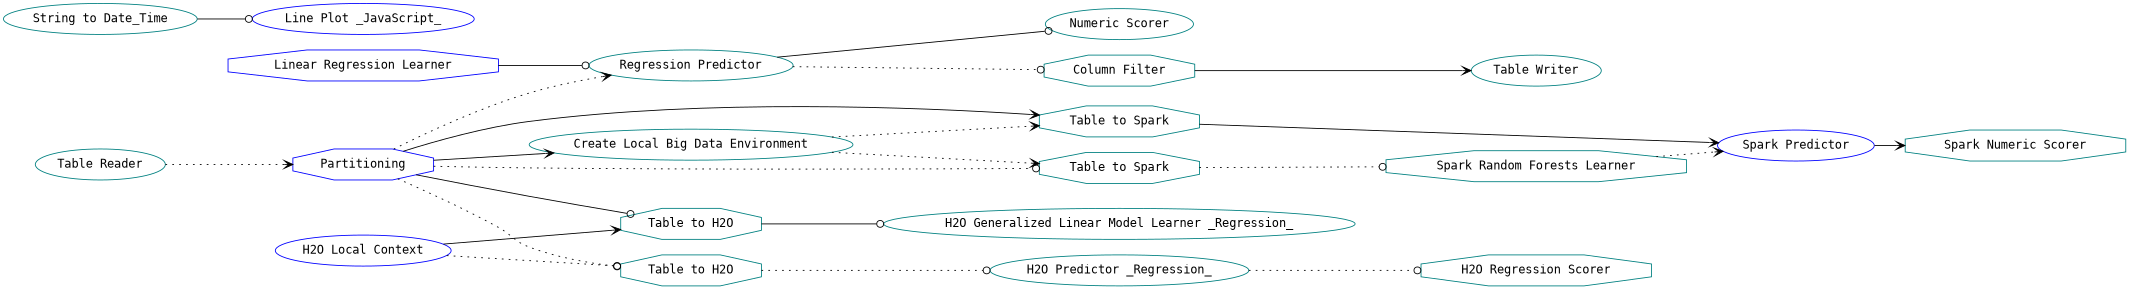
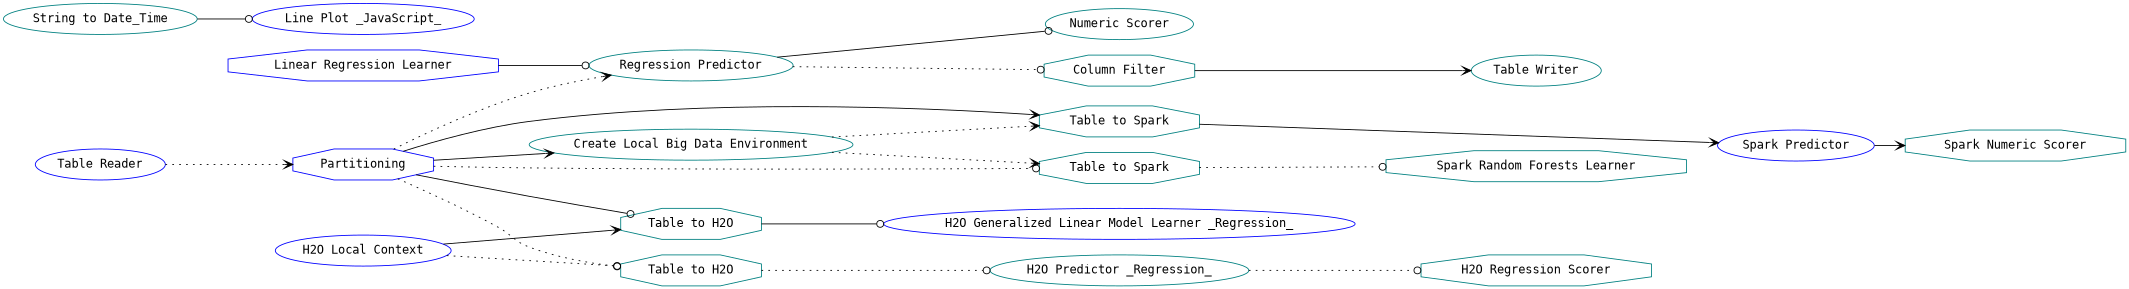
  digraph {
    fontname="DejaVu Sans Mono"
    rankdir=LR
    node [color=teal fontname="DejaVu Sans Mono" shape=ellipse]
    edge [arrowhead=odot fontname="DejaVu Sans Mono" style=dotted]
    n1 [label="Regression Predictor"]
    n2 [label="Numeric Scorer"]
    n3 [label="Column Filter" shape=octagon]
    n4 [label="String to Date_Time"]
    n5 [color=blue label="Line Plot _JavaScript_"]
    n6 [label="Table Writer"]
    n7 [label="Create Local Big Data Environment"]
    n8 [label="Table to Spark" shape=octagon]
    n9 [label="Table to Spark" shape=octagon]
    n10 [label="Spark Random Forests Learner" shape=octagon]
    n11 [color=blue label="Spark Predictor"]
    n12 [label="Table to H2O" shape=octagon]
-   n13 [label="H2O Generalized Linear Model Learner _Regression_"]
+   n13 [color=blue label="H2O Generalized Linear Model Learner _Regression_"]
    n14 [label="H2O Predictor _Regression_"]
    n15 [label="H2O Regression Scorer" shape=octagon]
    n16 [color=blue label=Partitioning shape=octagon]
    n17 [label="Table to H2O" shape=octagon]
    n18 [color=blue label="Linear Regression Learner" shape=octagon]
    n19 [label="Spark Numeric Scorer" shape=octagon]
    n20 [color=blue label="H2O Local Context"]
-   n21 [label="Table Reader"]
+   n21 [color=blue label="Table Reader"]
    n1 -> n2 [style=solid]
    n1 -> n3
    n3 -> n6 [arrowhead=vee style=solid]
    n4 -> n5 [style=solid]
    n7 -> n8 [arrowhead=vee]
    n7 -> n9 [arrowhead=vee]
    n8 -> n10
    n9 -> n11 [arrowhead=vee style=solid]
-   n10 -> n11 [arrowhead=vee]
    n11 -> n19 [arrowhead=vee style=solid]
    n12 -> n13 [style=solid]
    n14 -> n15
    n16 -> n1 [arrowhead=vee]
    n16 -> n7 [arrowhead=vee style=solid]
    n16 -> n8
    n16 -> n9 [arrowhead=vee style=solid]
    n16 -> n12 [style=solid]
    n16 -> n17
    n17 -> n14
    n18 -> n1 [style=solid]
    n20 -> n12 [arrowhead=vee style=solid]
    n20 -> n17
    n21 -> n16 [arrowhead=vee]
  }
